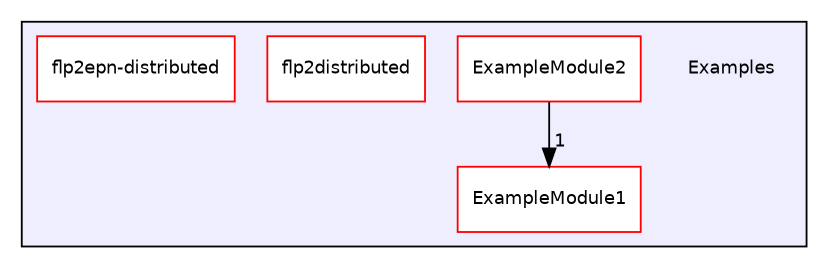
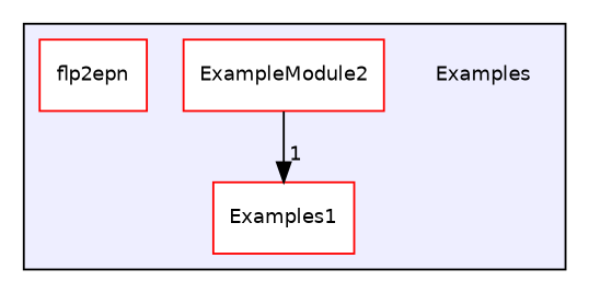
  digraph {
    compound=true
    node [fontname=Helvetica fontsize=10 shape=box color=red fillcolor=white style=filled]
    n1 [label=Examples shape=plaintext color="" fillcolor="" style=""]
-   n2 [label=ExampleModule1]
+   n2 [label=Examples1]
    n3 [label=ExampleModule2]
-   n4 [label=flp2distributed]
-   n5 [label="flp2epn-distributed"]
+   n4 [label=flp2epn]
    subgraph cluster_1 {
      bgcolor="#eeeeff"
      pencolor=black
      n1
      n2
      n3
      n4
-     n5
    }
    n3 -> n2 [headlabel=1 labeldistance=1.5 labelfontname=Helvetica labelfontsize=10]
  }
